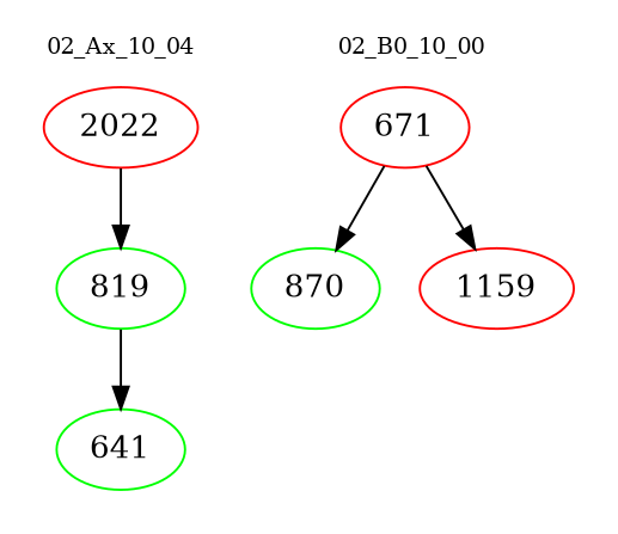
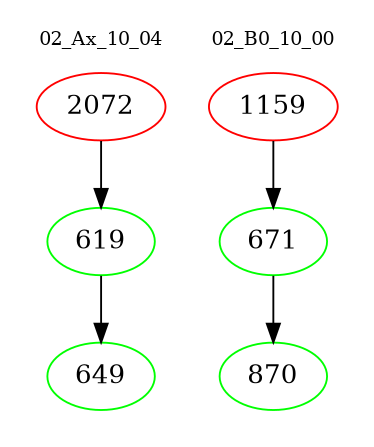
  digraph {
    fontname="DejaVu Serif"
    node [color=green fontname="DejaVu Serif"]
    edge [color=black fontname="DejaVu Serif"]
-   n1 [label=819]
-   n2 [label=641]
-   n3 [color=red label=2022]
-   n4 [color=red label=671]
+   n1 [label=619]
+   n2 [label=649]
+   n3 [color=red label=2072]
+   n4 [label=671]
    n5 [label=870]
    n6 [color=red label=1159]
    subgraph cluster_1 {
      color=white
      fontsize=10
      label="02_Ax_10_04"
      n1
      n2
      n3
    }
    subgraph cluster_2 {
      color=white
      fontsize=10
      label="02_B0_10_00"
      n4
      n5
      n6
    }
    n1 -> n2
    n3 -> n1
    n4 -> n5
-   n4 -> n6
+   n6 -> n4
  }
